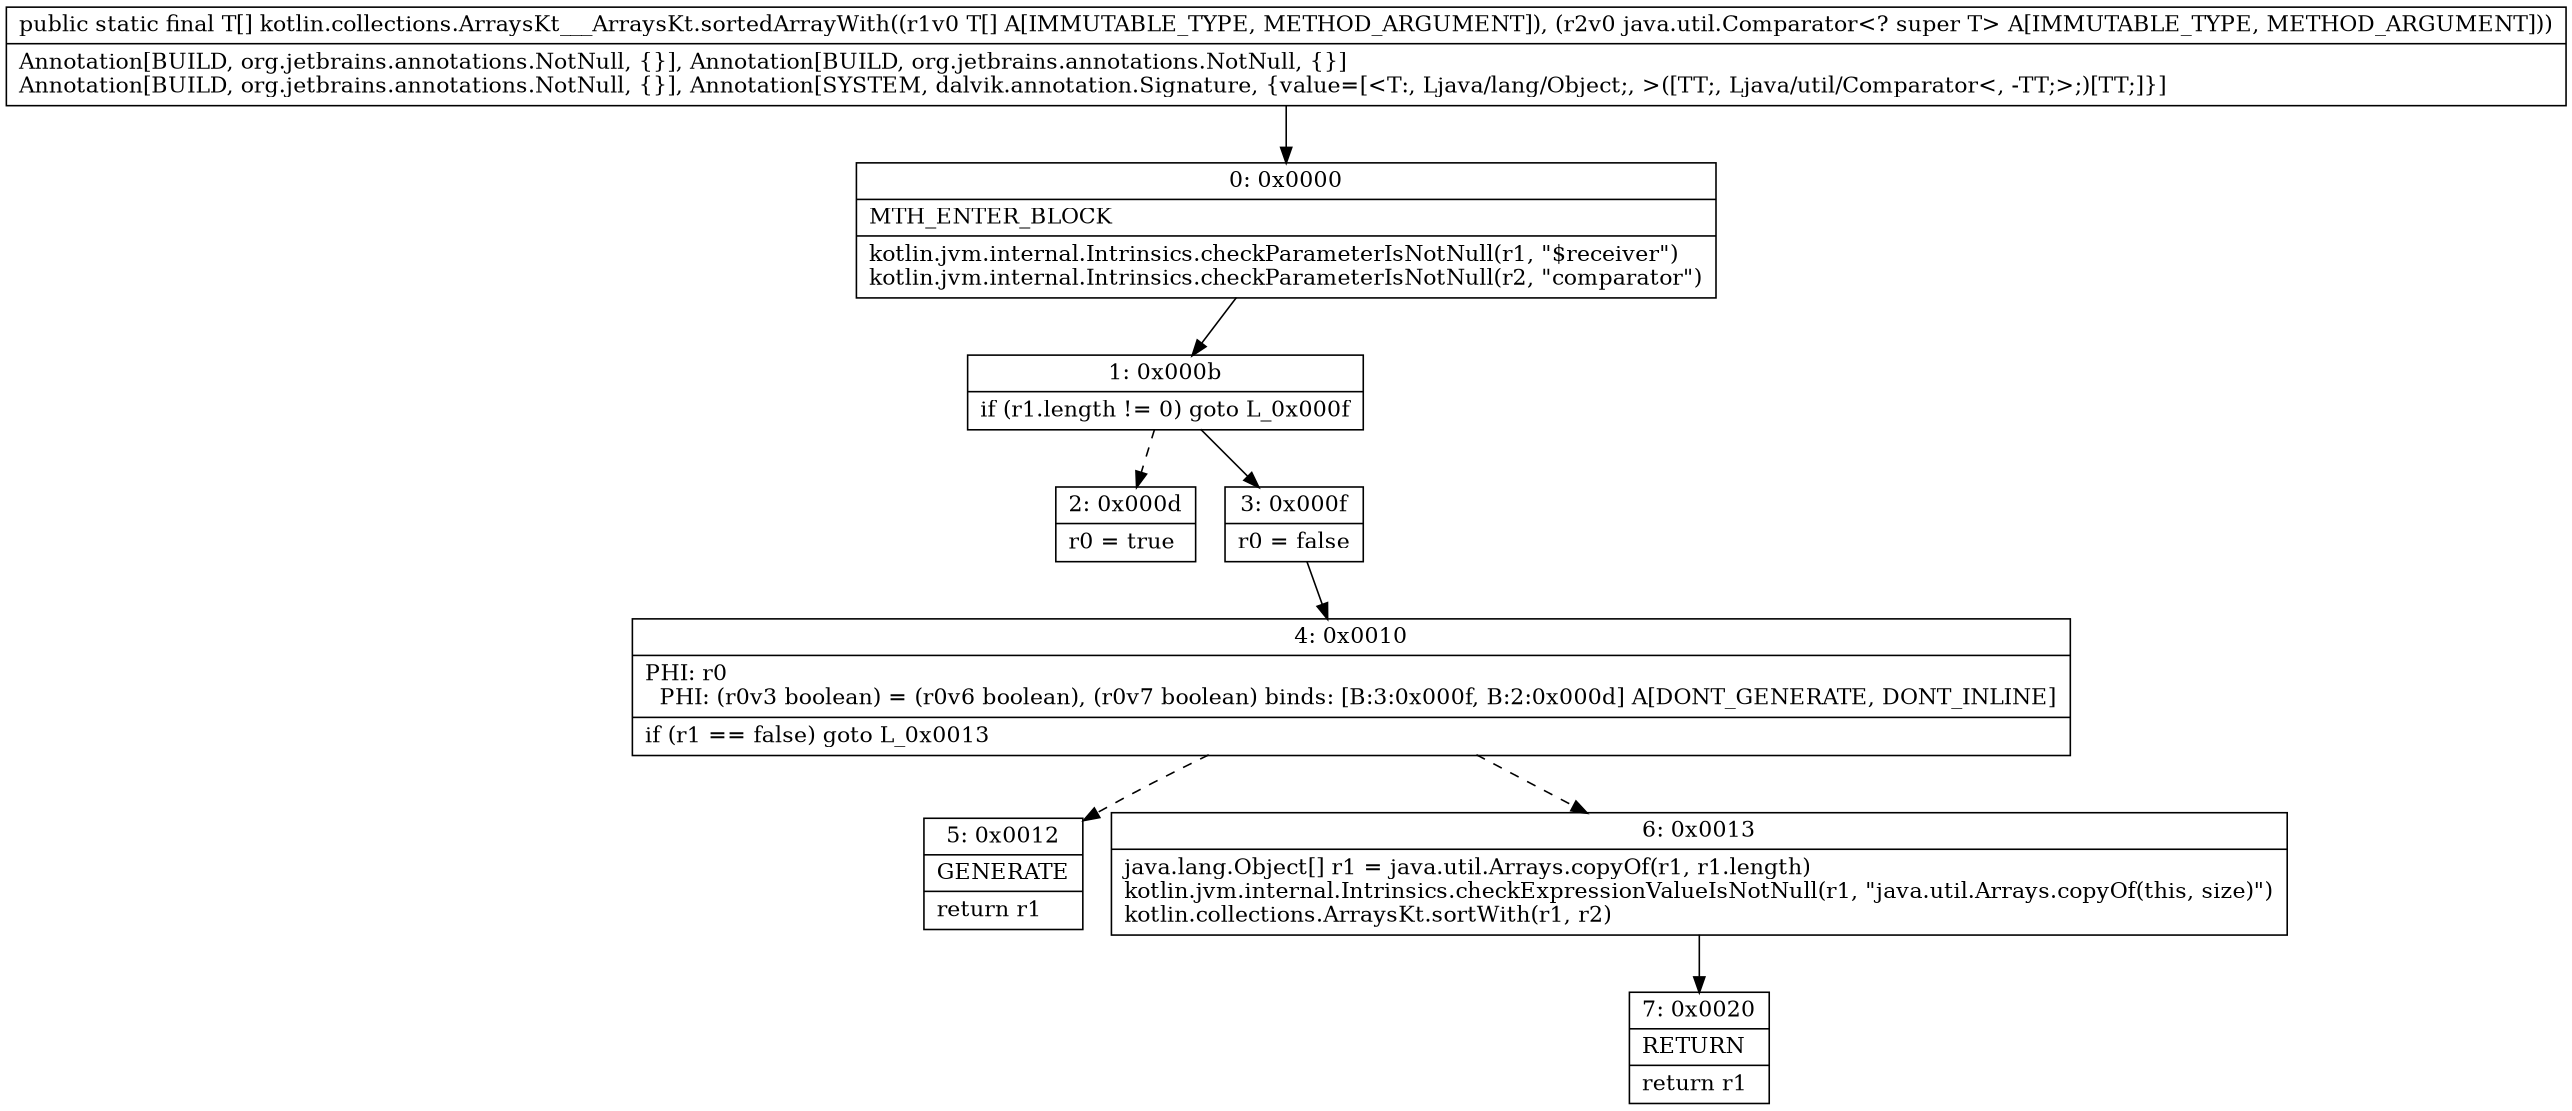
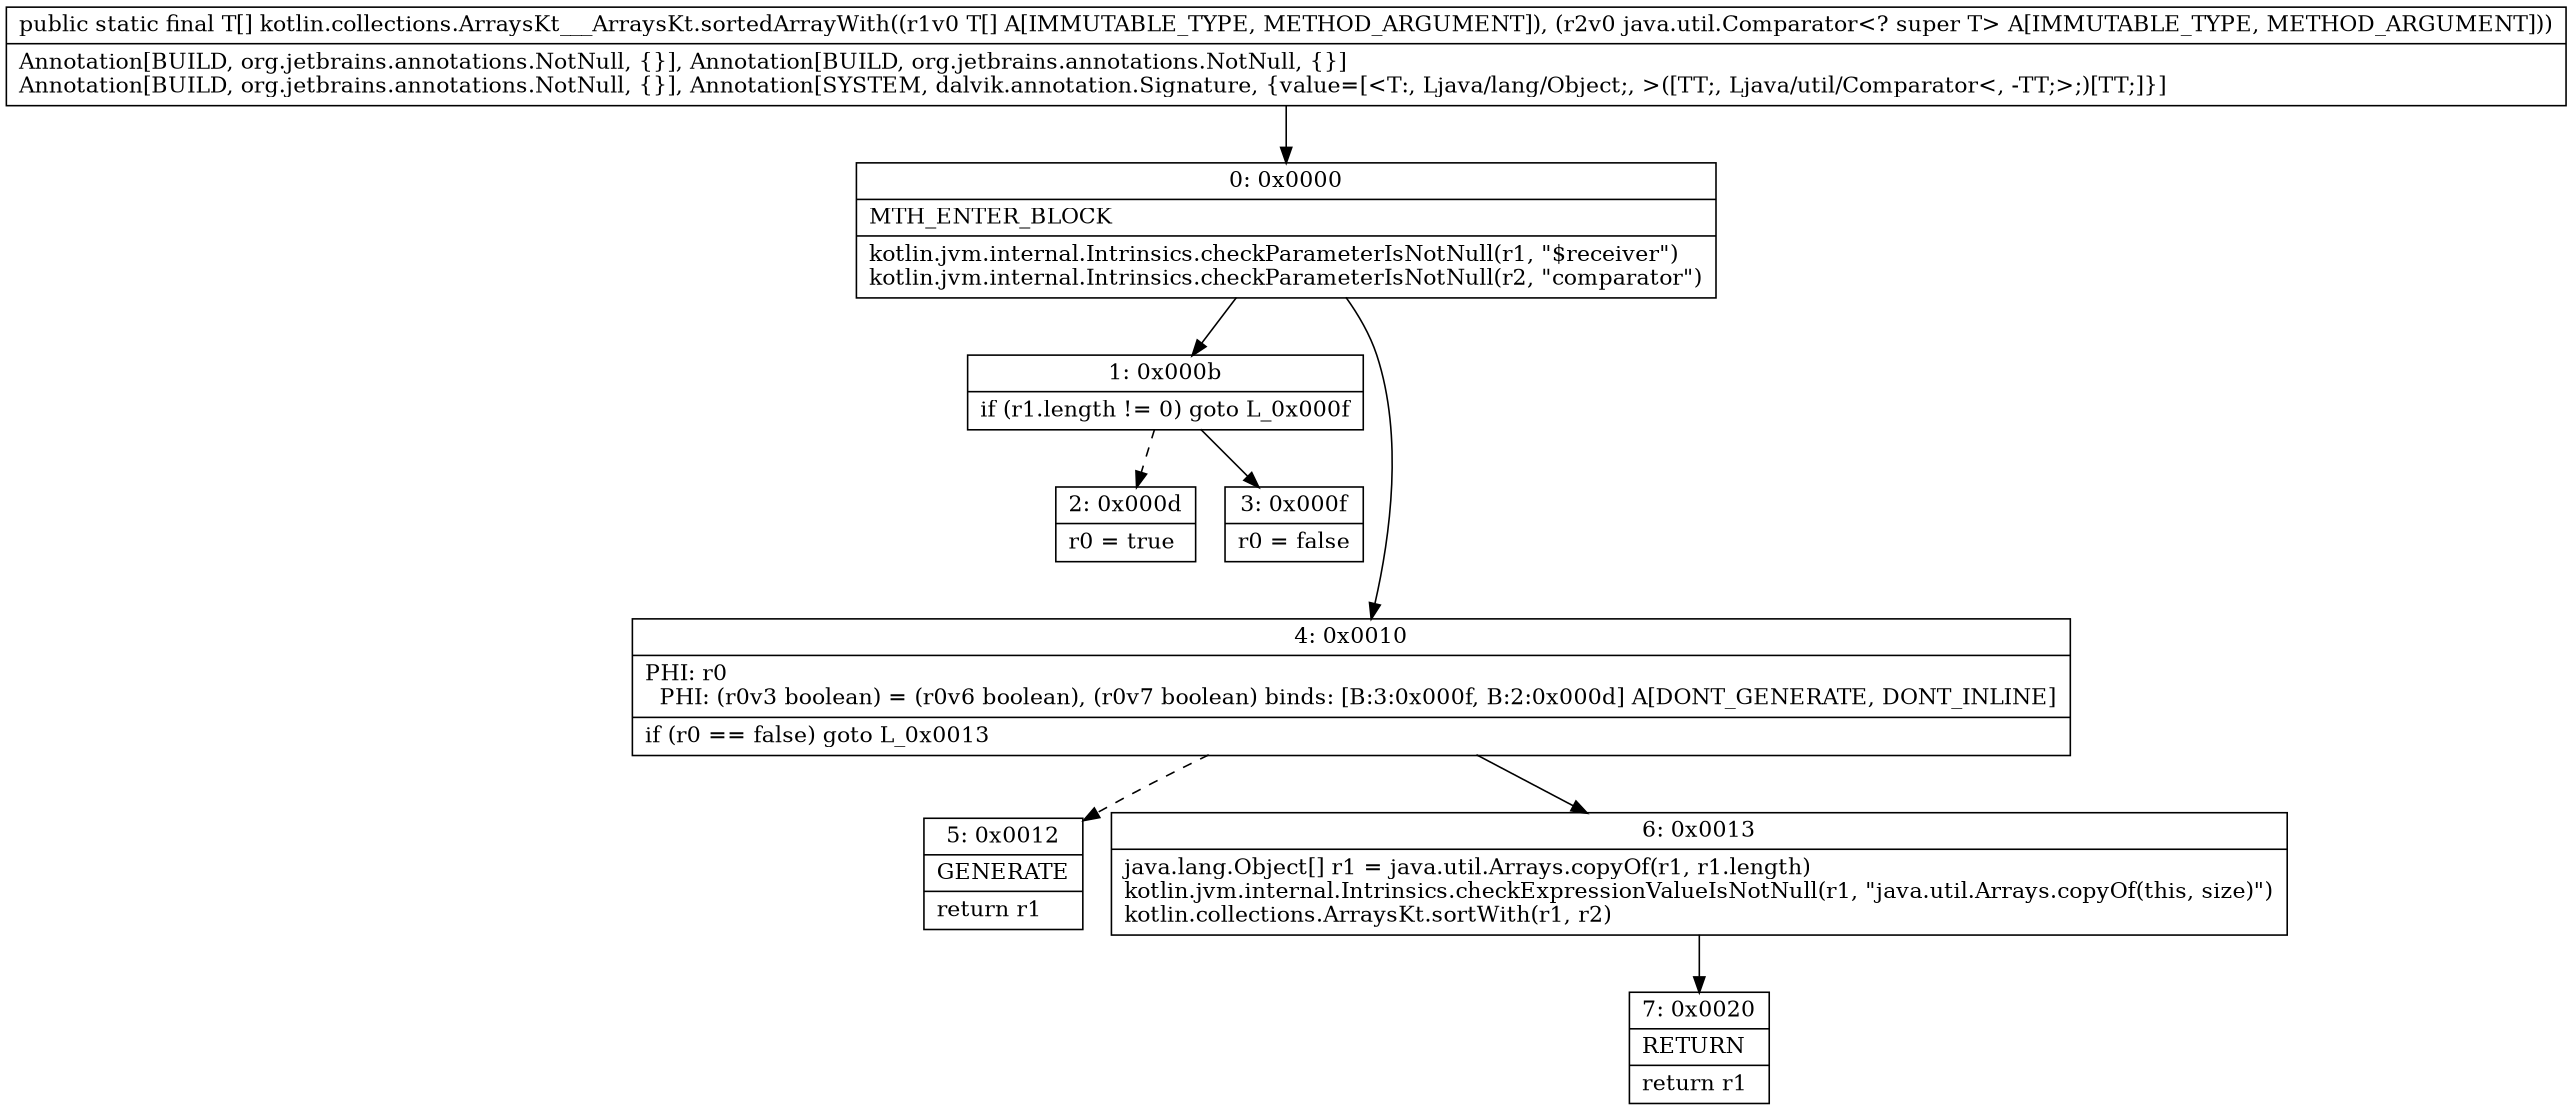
  digraph {
    node [shape=record]
    n1 [label="{0\:\ 0x0000|MTH_ENTER_BLOCK\l|kotlin.jvm.internal.Intrinsics.checkParameterIsNotNull(r1, \"$receiver\")\lkotlin.jvm.internal.Intrinsics.checkParameterIsNotNull(r2, \"comparator\")\l}"]
    n2 [label="{1\:\ 0x000b|if (r1.length != 0) goto L_0x000f\l}"]
    n3 [label="{2\:\ 0x000d|r0 = true\l}"]
    n4 [label="{3\:\ 0x000f|r0 = false\l}"]
-   n5 [label="{4\:\ 0x0010|PHI: r0 \l  PHI: (r0v3 boolean) = (r0v6 boolean), (r0v7 boolean) binds: [B:3:0x000f, B:2:0x000d] A[DONT_GENERATE, DONT_INLINE]\l|if (r1 == false) goto L_0x0013\l}"]
+   n5 [label="{4\:\ 0x0010|PHI: r0 \l  PHI: (r0v3 boolean) = (r0v6 boolean), (r0v7 boolean) binds: [B:3:0x000f, B:2:0x000d] A[DONT_GENERATE, DONT_INLINE]\l|if (r0 == false) goto L_0x0013\l}"]
    n6 [label="{5\:\ 0x0012|GENERATE\l|return r1\l}"]
    n7 [label="{6\:\ 0x0013|java.lang.Object[] r1 = java.util.Arrays.copyOf(r1, r1.length)\lkotlin.jvm.internal.Intrinsics.checkExpressionValueIsNotNull(r1, \"java.util.Arrays.copyOf(this, size)\")\lkotlin.collections.ArraysKt.sortWith(r1, r2)\l}"]
    n8 [label="{7\:\ 0x0020|RETURN\l|return r1\l}"]
    n9 [label="{public static final T[] kotlin.collections.ArraysKt___ArraysKt.sortedArrayWith((r1v0 T[] A[IMMUTABLE_TYPE, METHOD_ARGUMENT]), (r2v0 java.util.Comparator\<? super T\> A[IMMUTABLE_TYPE, METHOD_ARGUMENT]))  | Annotation[BUILD, org.jetbrains.annotations.NotNull, \{\}], Annotation[BUILD, org.jetbrains.annotations.NotNull, \{\}]\lAnnotation[BUILD, org.jetbrains.annotations.NotNull, \{\}], Annotation[SYSTEM, dalvik.annotation.Signature, \{value=[\<T:, Ljava\/lang\/Object;, \>([TT;, Ljava\/util\/Comparator\<, \-TT;\>;)[TT;]\}]\l}"]
    n1 -> n2
    n2 -> n3 [style=dashed]
    n2 -> n4
-   n4 -> n5
+   n1 -> n5
    n5 -> n6 [style=dashed]
-   n5 -> n7 [style=dashed]
+   n5 -> n7
    n7 -> n8
    n9 -> n1
  }
